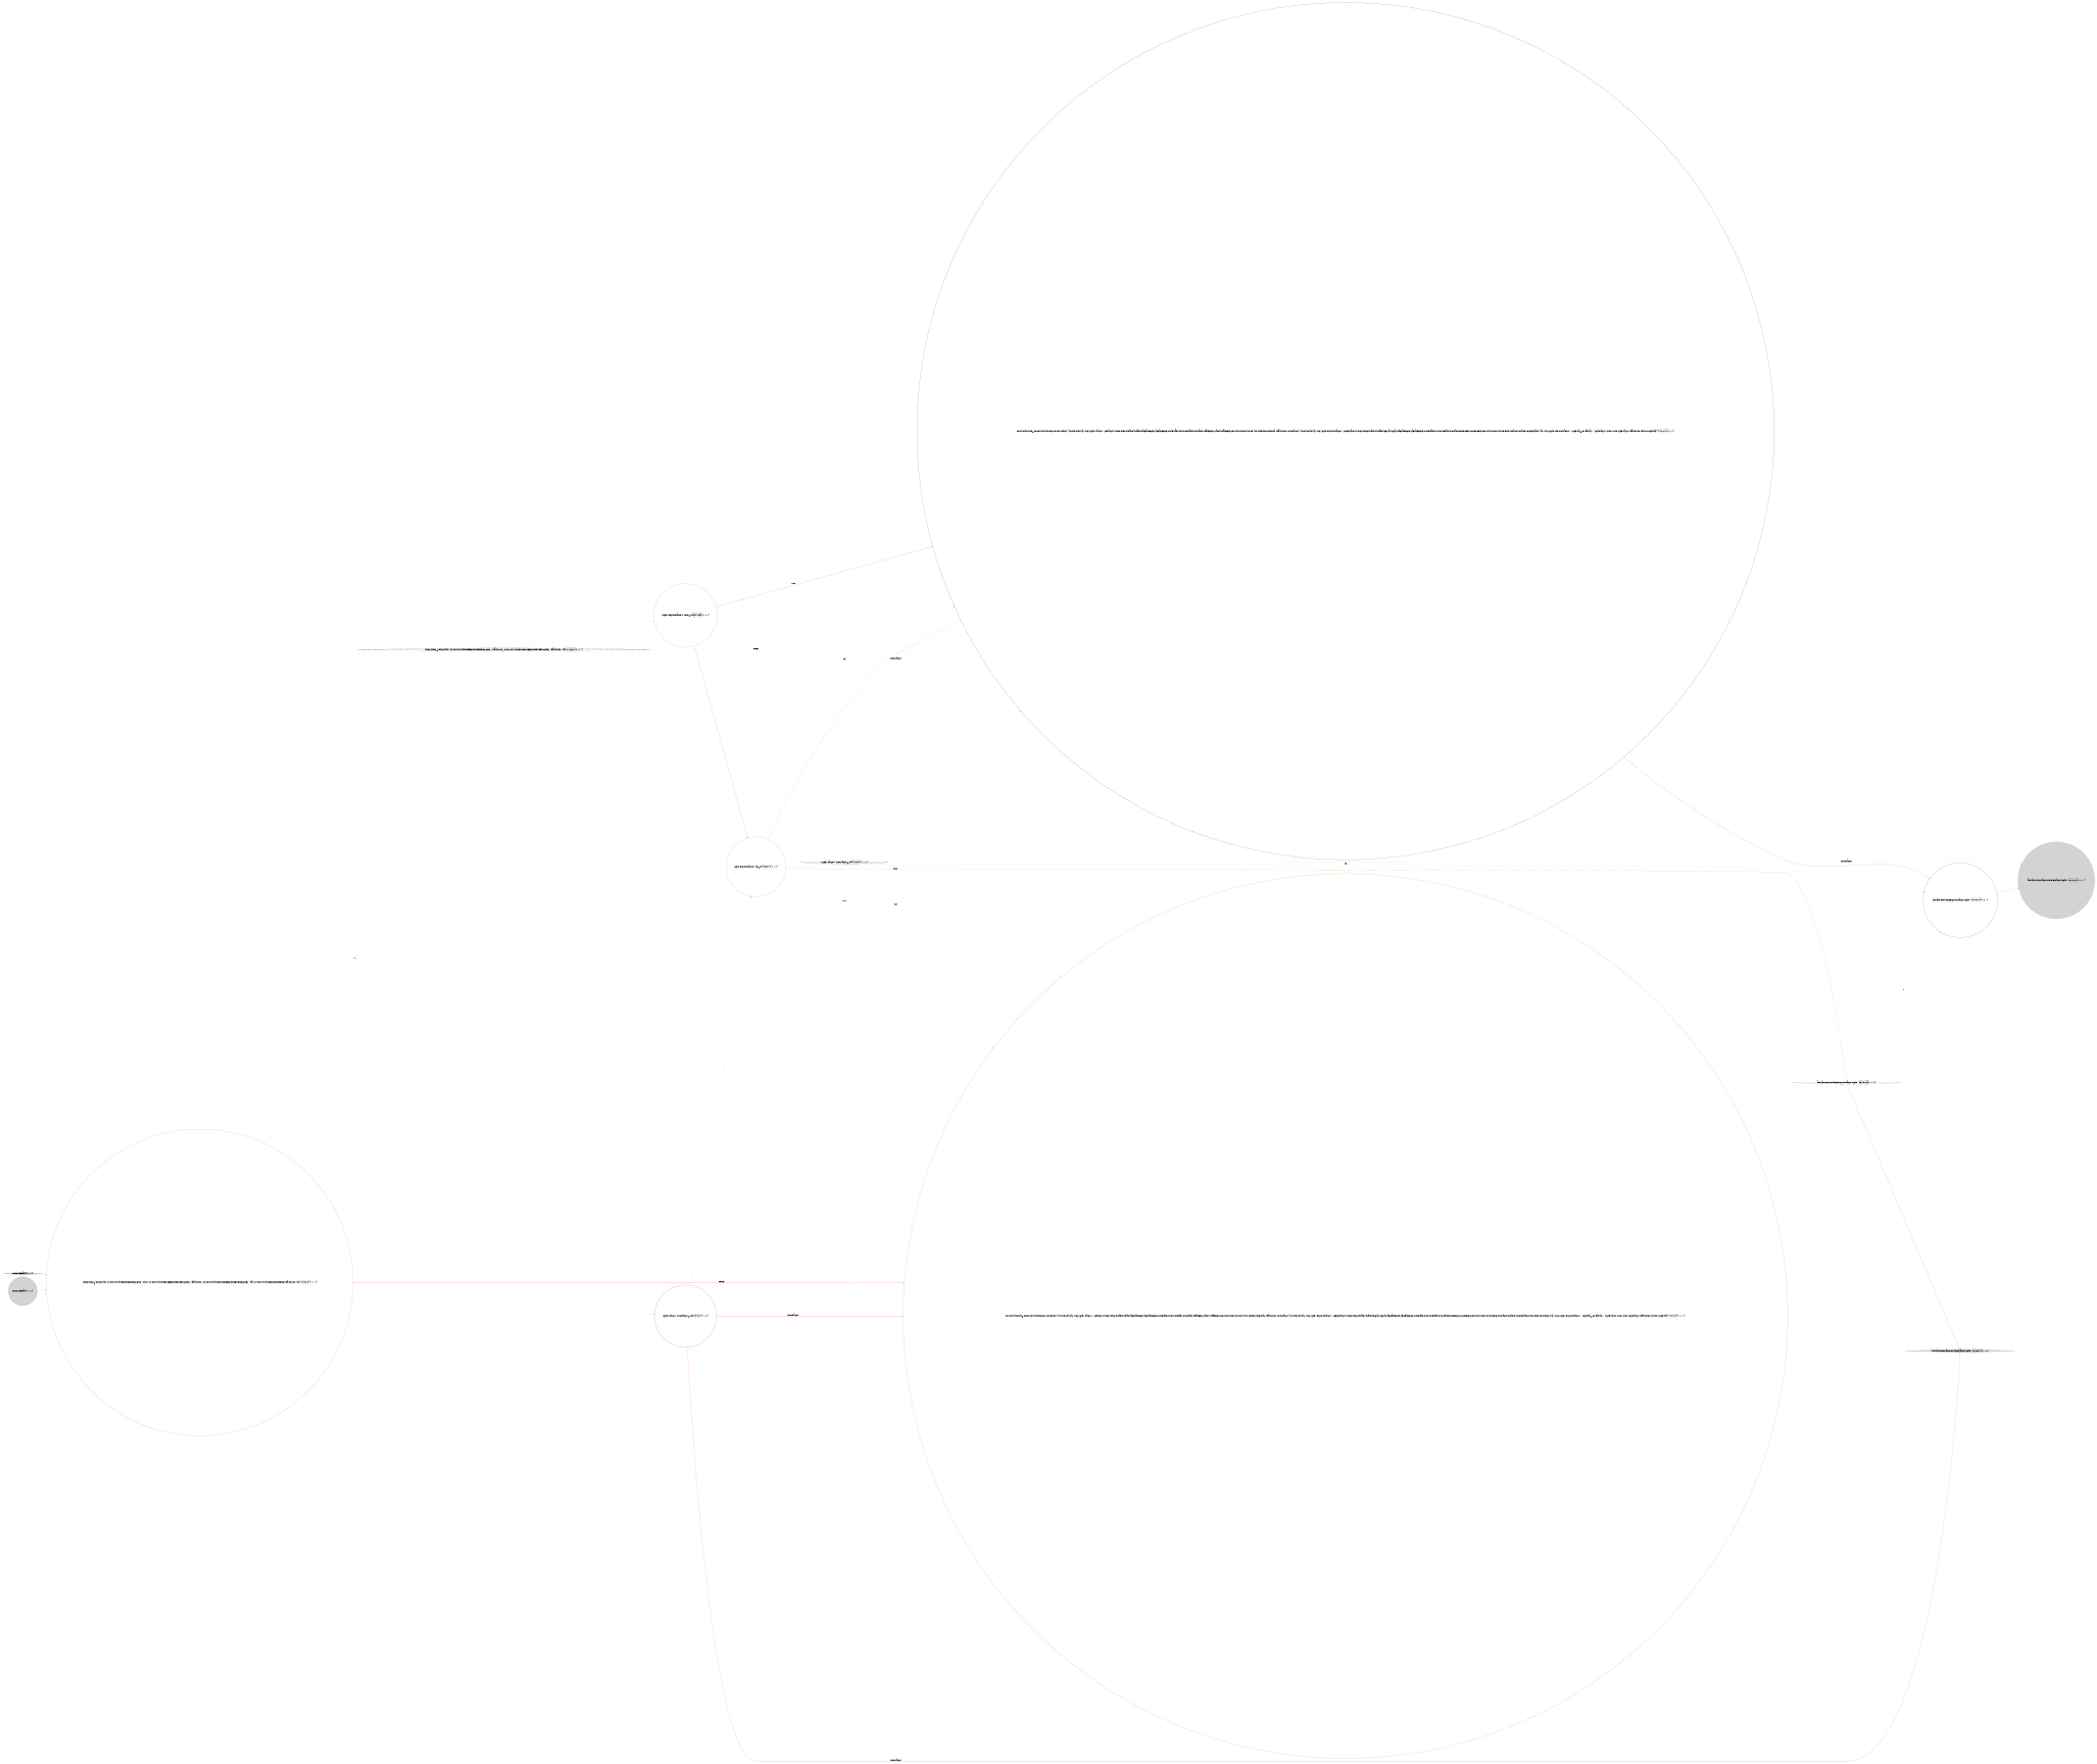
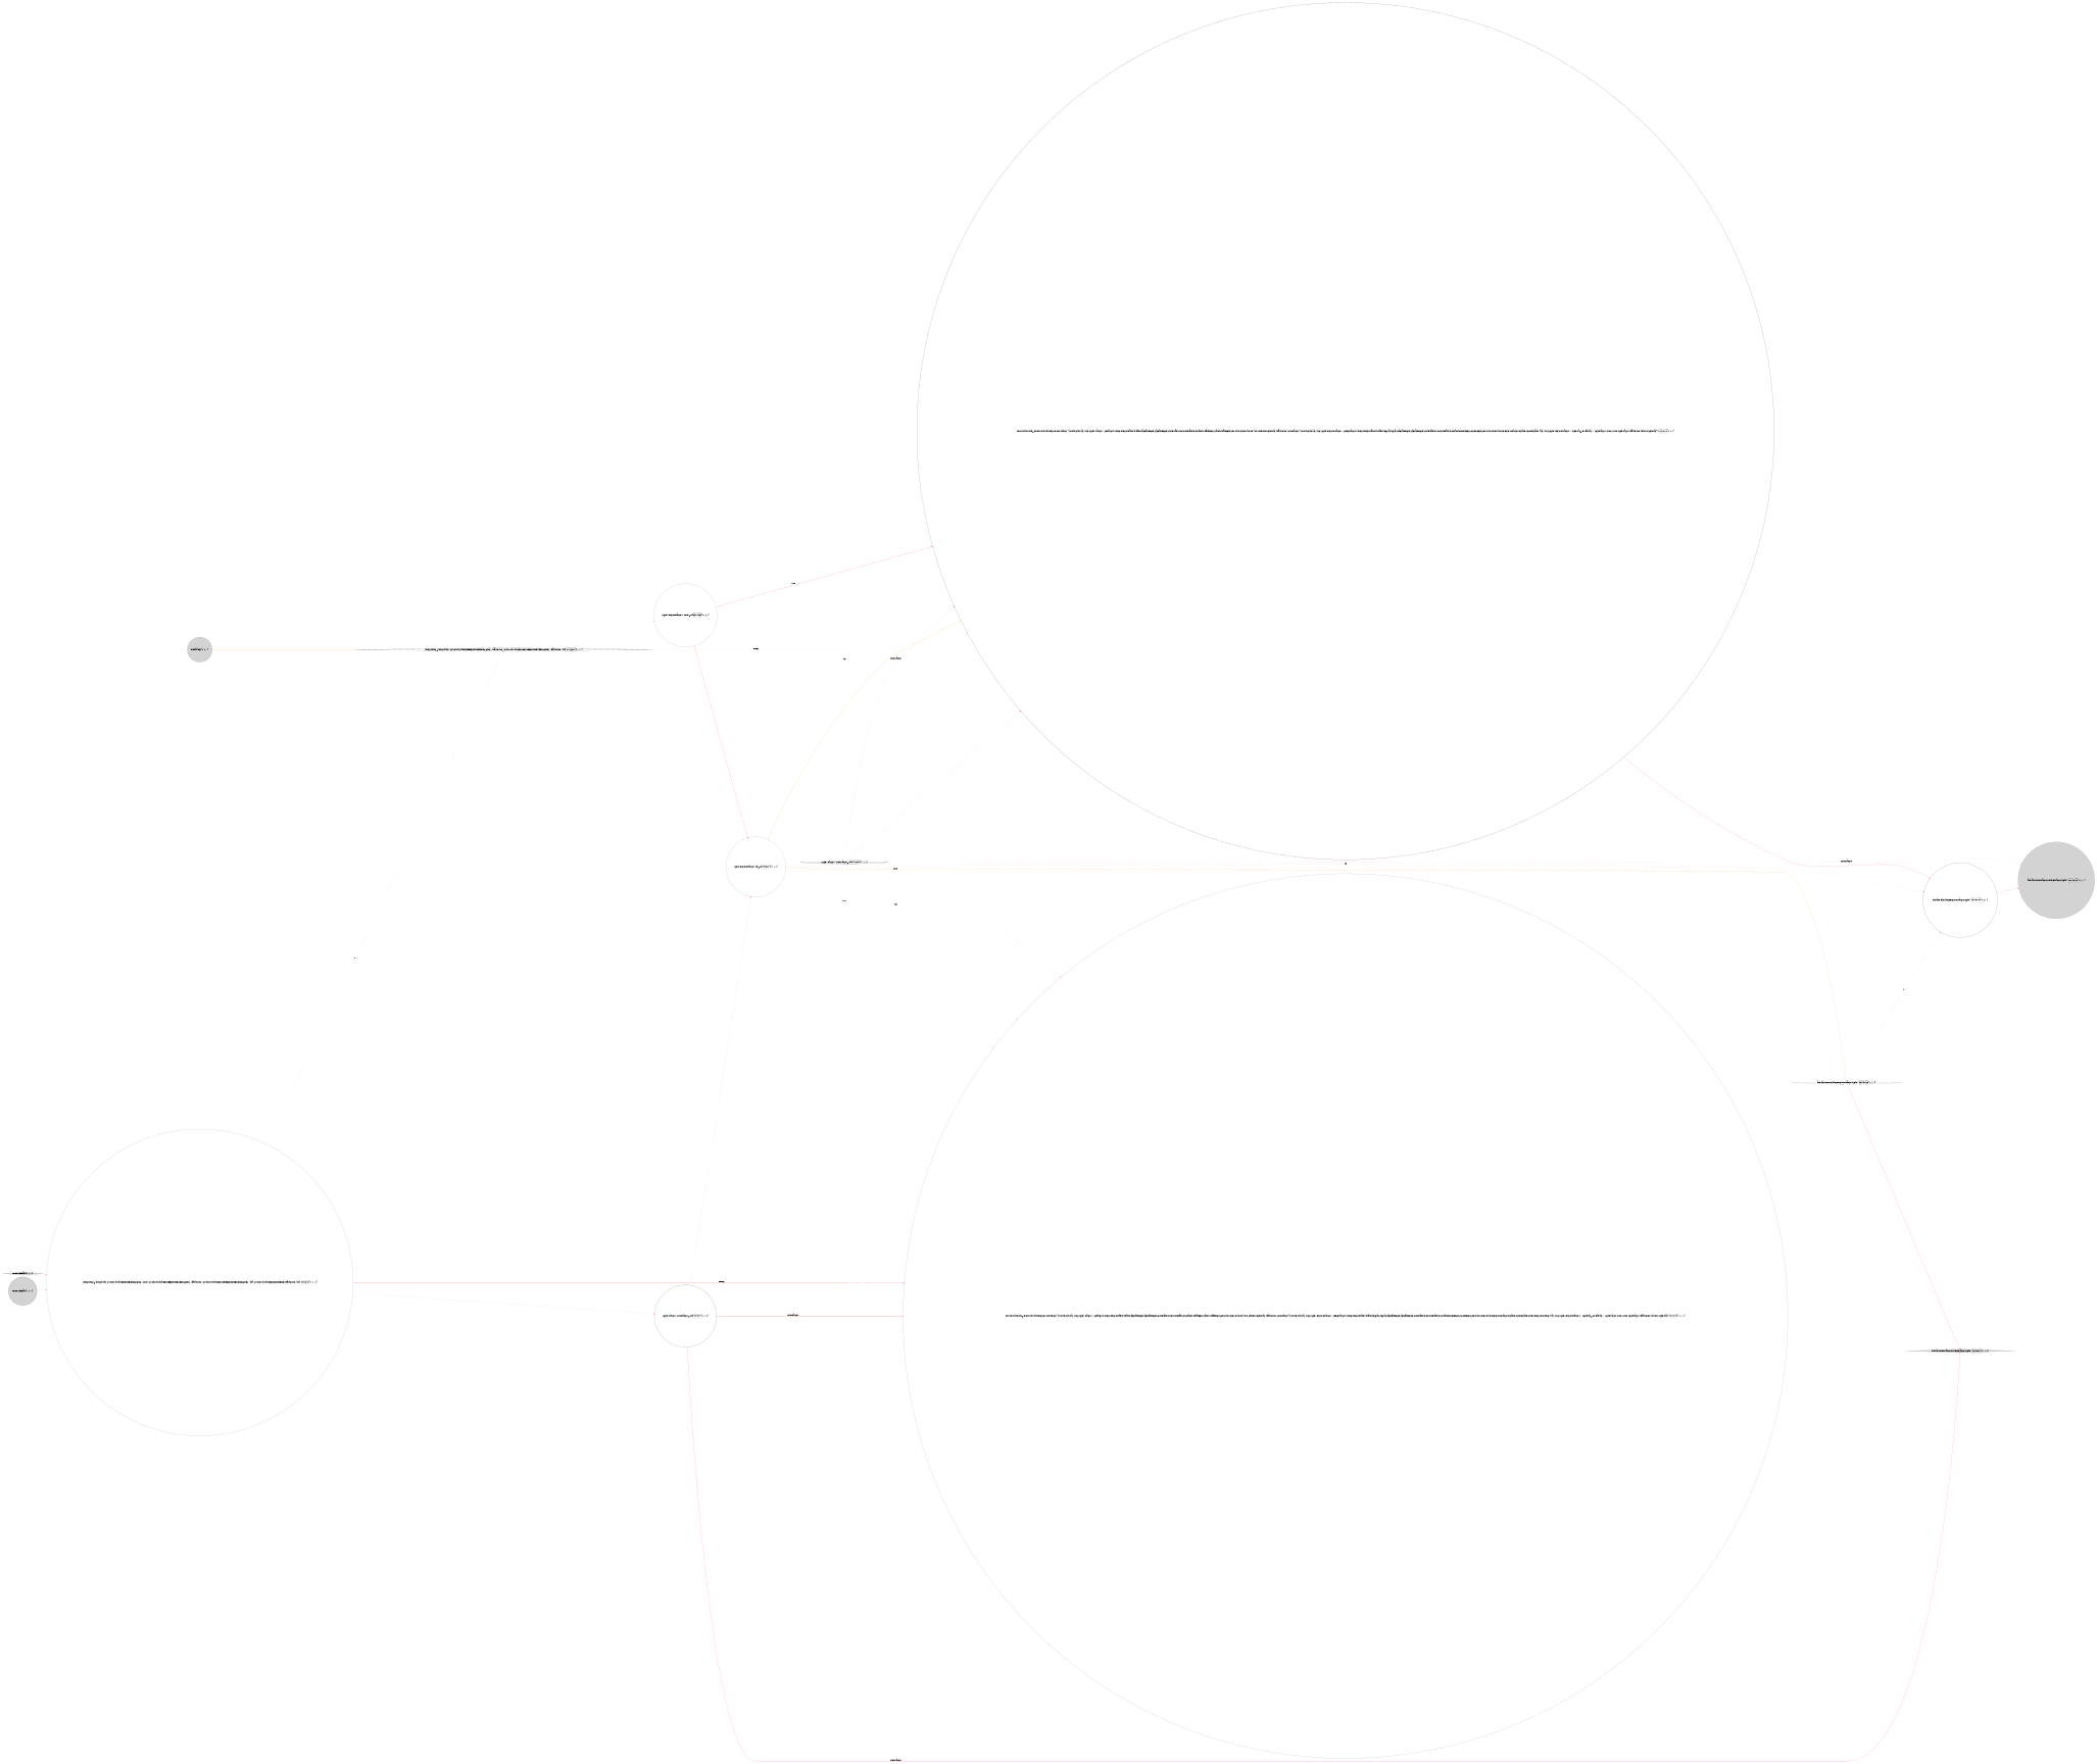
  digraph {
    rankdir=LR
    node [fillcolor=white shape=circle style=filled color=gray40]
    edge [style=dotted color=deeppink]
    n1 [label="NetworkModule module = newNetworkModule(settings,new NetworkPlugin(){@Override public Map<String,Supplier<Transport>> getTransports(Settings settings,ThreadPool threadPool,PageCacheRecycler pageCacheRecycler,CircuitBreakerService circuitBreakerService,NamedWriteableRegistry namedWriteableRegistry,NetworkService networkService){return Collections.singletonMap(\"default_custom\",customTransport)}@Override public Map<String,Supplier<HttpServerTransport>> getHttpTransports(Settings settings,ThreadPool threadPool,BigArrays bigArrays,PageCacheRecycler pageCacheRecycler,CircuitBreakerService circuitBreakerService,NamedXContentRegistry xContentRegistry,NetworkService networkService,HttpServerTransport.Dispatcher requestDispatcher){Map<String,Supplier<HttpServerTransport>> supplierMap = new HashMap<>()supplierMap.put(\"custom\",custom)supplierMap.put(\"default_custom\",def)return supplierMap}})@@@7@@@['0', '0', '1']" color=black]
    n2 [label="assertSame(def,module.getHttpServerTransportSupplier())@@@19@@@['0', '0', '1']" color=black]
+   n3 [fillcolor=lightgray label="testDefaultKeys['0', '0', '1']"]
    n4 [label="Settings settings = Settings.builder().put(NetworkModule.HTTP_DEFAULT_TYPE_SETTING.getKey(),\"default_custom\").put(NetworkModule.TRANSPORT_DEFAULT_TYPE_SETTING.getKey(),\"default_custom\").build()@@@3@@@['0', '0', '1']" shape=diamond color=black]
    n5 [fillcolor=lightgray label="testOverrideDefault['0', '1', '0']" shape=diamond]
    n6 [label="Settings settings = Settings.builder().put(NetworkModule.HTTP_TYPE_SETTING.getKey(),\"custom\").put(NetworkModule.HTTP_DEFAULT_TYPE_SETTING.getKey(),\"default_custom\").put(NetworkModule.TRANSPORT_DEFAULT_TYPE_SETTING.getKey(),\"local\").put(NetworkModule.TRANSPORT_TYPE_KEY,\"default_custom\").build()@@@3@@@['1', '1', '0']"]
    n7 [label="Supplier<Transport> customTransport = null@@@4@@@['1', '1', '0']" color=black]
    n8 [fillcolor=lightgray label="assertSame(customTransport,module.getTransportSupplier())@@@20@@@['1', '1', '0']" shape=diamond]
    n9 [label="NetworkModule module = newNetworkModule(settings,new NetworkPlugin(){@Override public Map<String,Supplier<Transport>> getTransports(Settings settings,ThreadPool threadPool,PageCacheRecycler pageCacheRecycler,CircuitBreakerService circuitBreakerService,NamedWriteableRegistry namedWriteableRegistry,NetworkService networkService){return Collections.singletonMap(\"default_custom\",customTransport)}@Override public Map<String,Supplier<HttpServerTransport>> getHttpTransports(Settings settings,ThreadPool threadPool,BigArrays bigArrays,PageCacheRecycler pageCacheRecycler,CircuitBreakerService circuitBreakerService,NamedXContentRegistry xContentRegistry,NetworkService networkService,HttpServerTransport.Dispatcher requestDispatcher,ClusterSettings clusterSettings){Map<String,Supplier<HttpServerTransport>> supplierMap = new HashMap<>()supplierMap.put(\"custom\",custom)supplierMap.put(\"default_custom\",def)return supplierMap}})@@@7@@@['1', '1', '0']"]
    n10 [label="Supplier<HttpServerTransport> def = null@@@5@@@['1', '1', '1']"]
    n11 [label="assertSame(custom,module.getHttpServerTransportSupplier())@@@19@@@['1', '1', '0']" shape=diamond]
    n12 [label="Supplier<HttpServerTransport> custom = null@@@4@@@['0', '0', '1']"]
    n13 [label="Supplier<Transport> customTransport = null@@@6@@@['1', '1', '1']" shape=diamond color=black]
    n14 [fillcolor=lightgray label="assertSame(customTransport,module.getTransportSupplier())@@@20@@@['0', '0', '1']"]
    n15 [fillcolor=lightgray label="testOverrideDefault['1', '0', '0']" color=black]
    n1 -> n2 [style=solid]
    n2 -> n14 [style=solid]
+   n3 -> n4 [style=solid color=darkorange]
    n4 -> n1 [label=settings color=darkorange]
    n4 -> n12 [color=darkorange]
    n5 -> n6 [color=red]
    n6 -> n4 [label=0]
    n6 -> n7 [color=red]
    n6 -> n9 [label=settings style=solid color=red]
    n7 -> n8 [label=customTransport style=solid]
    n7 -> n9 [label=customTransport style=solid color=red]
    n7 -> n10 [color=red]
    n9 -> n11
    n10 -> n1 [label=def style=solid color=darkorange]
    n10 -> n2 [label=def]
    n10 -> n9 [label=custom color=darkorange]
    n10 -> n11 [label=custom style=solid color=darkorange]
    n10 -> n13 [color=darkorange]
    n11 -> n2 [label=0]
    n11 -> n8 [style=solid]
    n12 -> n1 [label=custom style=solid color=red]
    n12 -> n10 [style=solid color=red]
    n13 -> n1 [label=customTransport color=red]
    n13 -> n1 [color=red]
    n13 -> n9 [label=def color=darkorange]
    n13 -> n9
    n13 -> n14 [label=customTransport]
    n15 -> n6
  }
